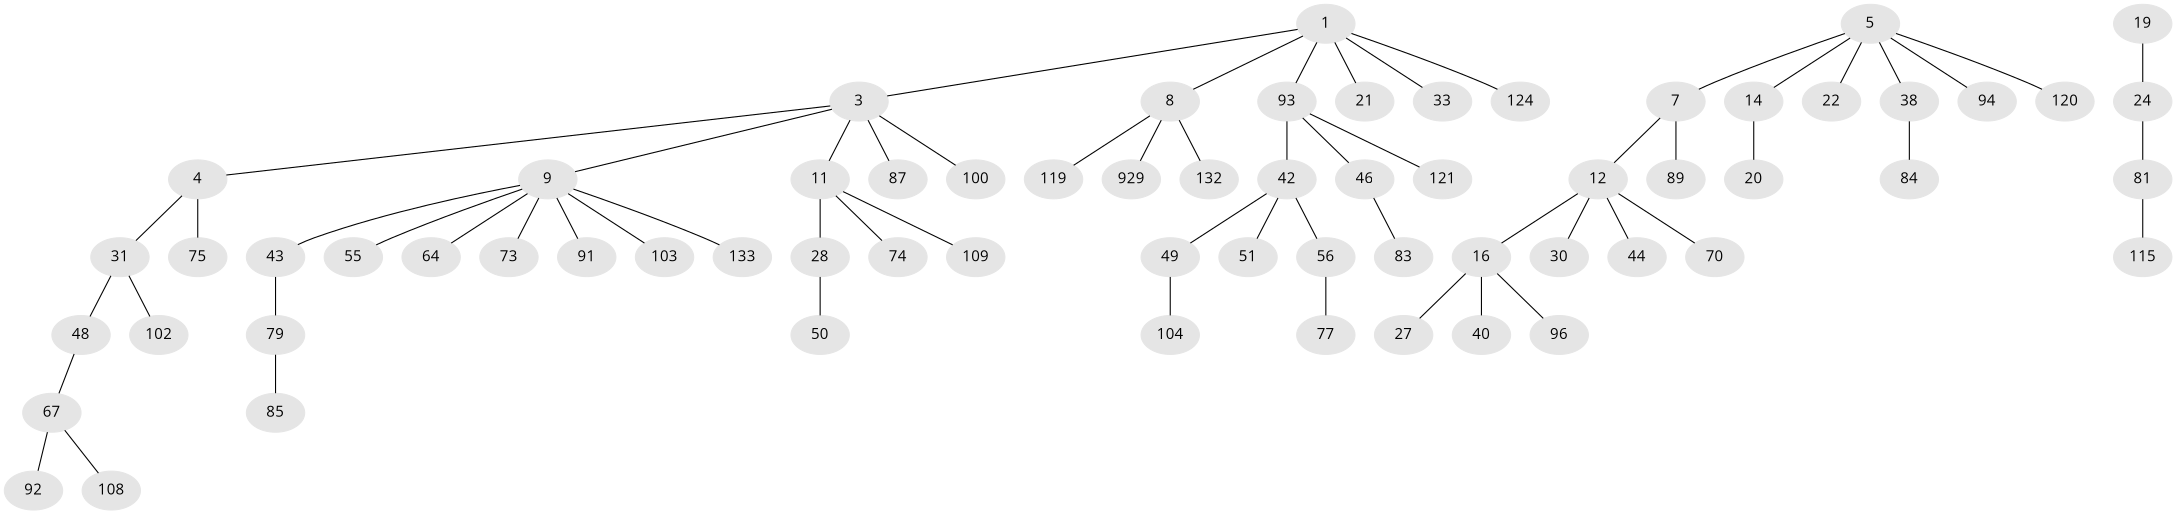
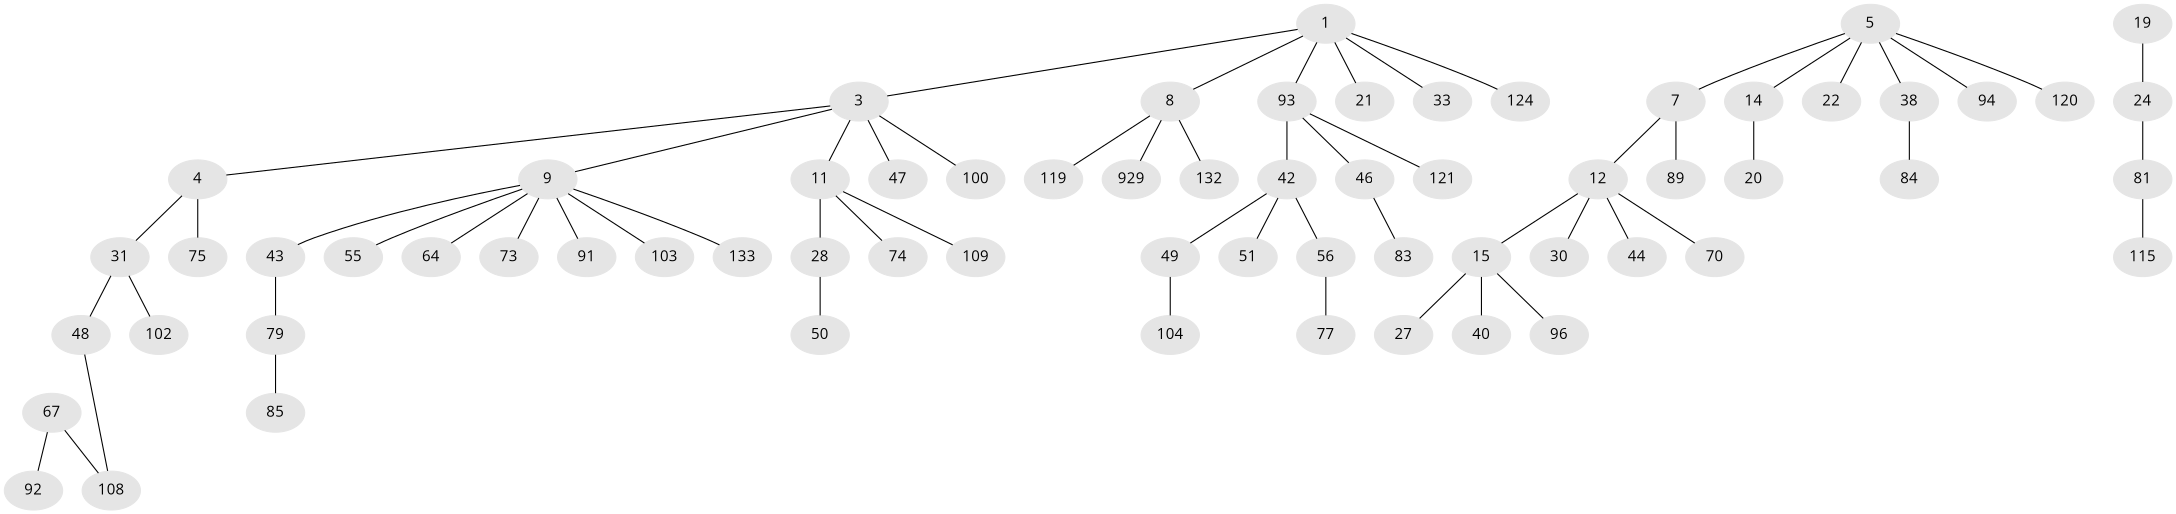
  graph {
    fontname="Open Sans"
    node [color=gray90 fontname="Open Sans" style=filled]
    edge [fontname="Open Sans"]
    1 [super="+2+10"]
    3
    8
    n4 [label=93]
    21 [super="+72+39"]
    33
    124
    4
    9
    11
-   47 [label=87]
+   47
    100
    5 [super="+6"]
    7 [super="+18"]
    14 [super="+65+17"]
    22 [super="+60"]
    38 [super="+76+66+80"]
    94 [super="+111"]
    120
    119
    n21 [label=929]
    132
    42 [super="+45"]
    46
    121
    31 [super="+36"]
    75
    43 [super="+78"]
    55 [super="+88"]
    64 [super="+117"]
    73
    91
    103
    133
    28 [super="+35"]
    74 [super="+86"]
    109
    50
    48 [super="+130"]
    102 [super="+107"]
    12 [super="+16"]
    89
    20 [super="+116"]
    19 [super="+23+59"]
    24 [super="+32+57+58+68"]
    84 [super="+87"]
-   15 [label=16]
+   15
    30 [super="+95+69"]
    44 [super="+93+128"]
    70
    79 [super="+82"]
    27 [super="+105"]
    40
    96
    49
    51 [super="+54+98+118"]
    56 [super="+61+99"]
    83
    81
    115
    67 [super="+71"]
    104
    77
    85
    92
    108
    1 -- 3
    1 -- 8
    1 -- n4
    1 -- 21
    1 -- 33
    1 -- 124
    3 -- 4
    3 -- 9
    3 -- 11
    3 -- 47
    3 -- 100
    8 -- 119
    8 -- n21
    8 -- 132
    n4 -- 42
    n4 -- 46
    n4 -- 121
    4 -- 31
    4 -- 75
    9 -- 43
    9 -- 55
    9 -- 64
    9 -- 73
    9 -- 91
    9 -- 103
    9 -- 133
    11 -- 28
    11 -- 74
    11 -- 109
    5 -- 7
    5 -- 14
    5 -- 22
    5 -- 38
    5 -- 94
    5 -- 120
    7 -- 12
    7 -- 89
    14 -- 20
    38 -- 84
    42 -- 49
    42 -- 51
    42 -- 56
    46 -- 83
    31 -- 48
    31 -- 102
    43 -- 79
    28 -- 50
-   48 -- 67
+   48 -- 108
    12 -- 15
    12 -- 30
    12 -- 44
    12 -- 70
    19 -- 24
    24 -- 81
    15 -- 27
    15 -- 40
    15 -- 96
    79 -- 85
    49 -- 104
    56 -- 77
    81 -- 115
    67 -- 92
    67 -- 108
  }
